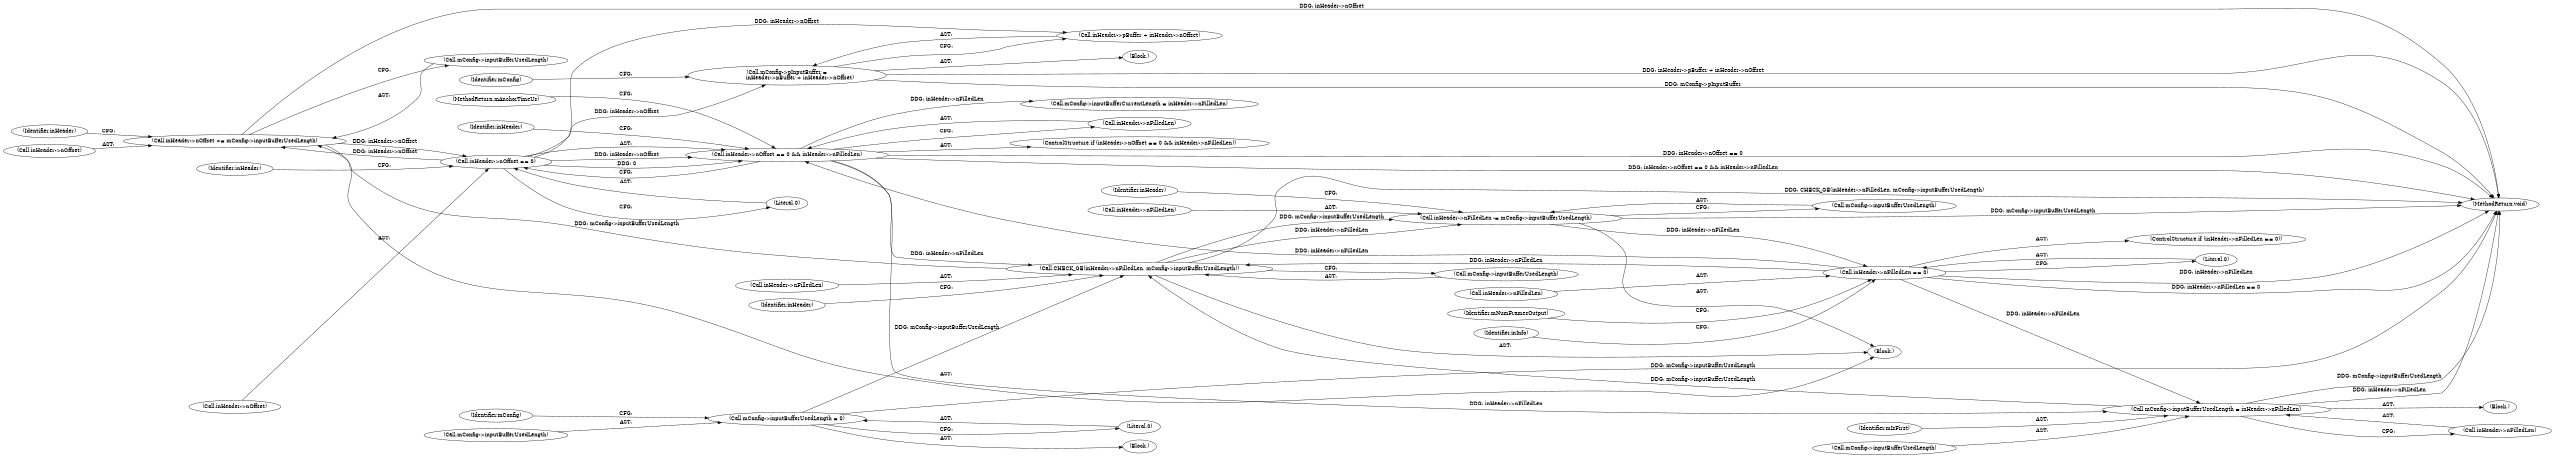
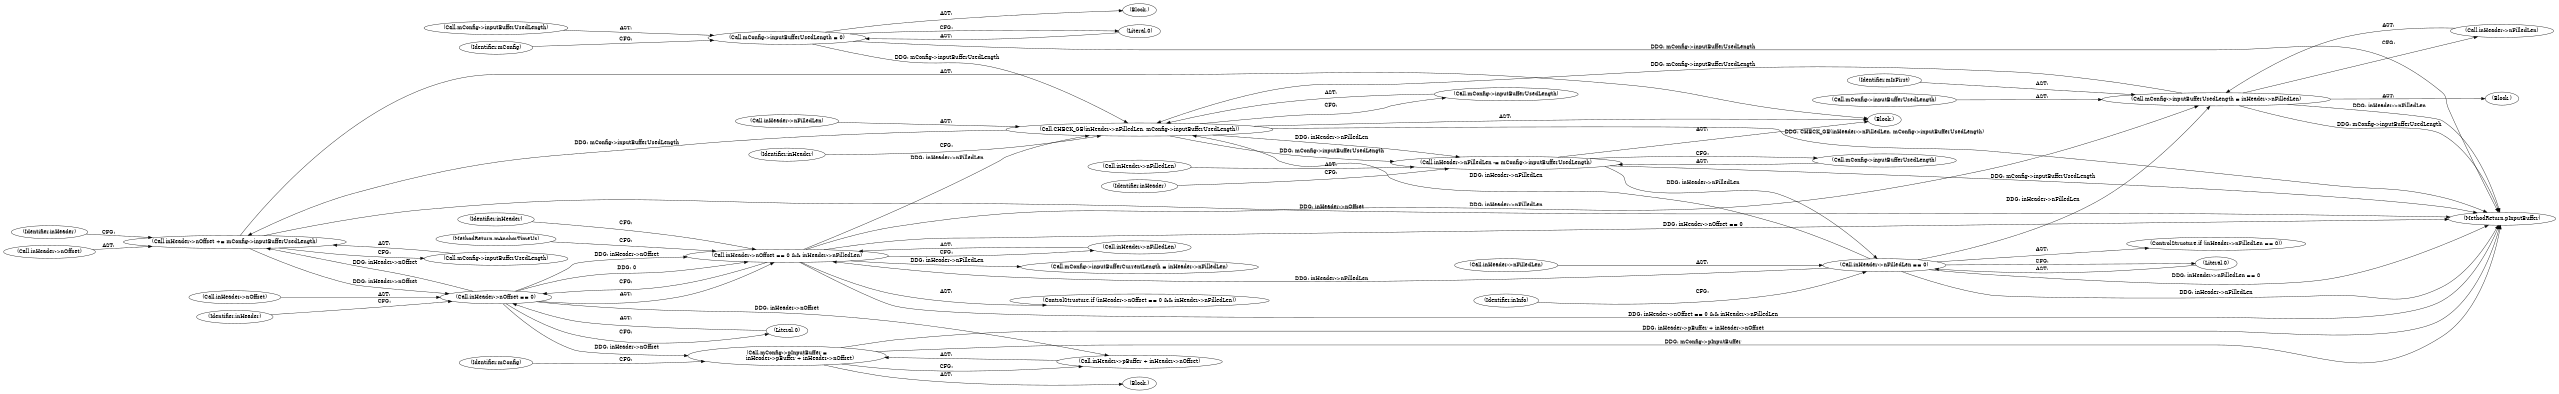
  digraph {
    rankdir=LR
    n1 [label="(Call,mConfig->pInputBuffer =\n                inHeader->pBuffer + inHeader->nOffset)"]
-   n2 [label="(MethodReturn,void)"]
+   n2 [label="(MethodReturn,pInputBuffer)"]
    n3 [label="(Call,inHeader->pBuffer + inHeader->nOffset)"]
    n4 [label="(Block,)"]
    n5 [label="(Call,inHeader->nOffset == 0)"]
    n6 [label="(Call,inHeader->nOffset += mConfig->inputBufferUsedLength)"]
    n7 [label="(Call,inHeader->nOffset == 0 && inHeader->nFilledLen)"]
    n8 [label="(Literal,0)"]
    n9 [label="(Block,)"]
    n10 [label="(Call,mConfig->inputBufferUsedLength)"]
    n11 [label="(Call,CHECK_GE(inHeader->nFilledLen, mConfig->inputBufferUsedLength))"]
    n12 [label="(Call,mConfig->inputBufferUsedLength = inHeader->nFilledLen)"]
    n13 [label="(ControlStructure,if (inHeader->nOffset == 0 && inHeader->nFilledLen))"]
    n14 [label="(Call,inHeader->nFilledLen)"]
    n15 [label="(Call,mConfig->inputBufferCurrentLength = inHeader->nFilledLen)"]
    n16 [label="(Call,inHeader->nFilledLen -= mConfig->inputBufferUsedLength)"]
    n17 [label="(Call,mConfig->inputBufferUsedLength)"]
    n18 [label="(Call,inHeader->nFilledLen == 0)"]
    n19 [label="(Call,mConfig->inputBufferUsedLength)"]
    n20 [label="(Literal,0)"]
    n21 [label="(ControlStructure,if (inHeader->nFilledLen == 0))"]
    n22 [label="(Block,)"]
    n23 [label="(Call,inHeader->nFilledLen)"]
    n24 [label="(Call,mConfig->inputBufferUsedLength = 0)"]
    n25 [label="(Block,)"]
    n26 [label="(Literal,0)"]
    n27 [label="(Identifier,inHeader)"]
    n28 [label="(Call,inHeader->nOffset)"]
    n29 [label="(Call,inHeader->nFilledLen)"]
    n30 [label="(Identifier,inHeader)"]
-   n31 [label="(Identifier,mNumFramesOutput)"]
    n32 [label="(Identifier,inHeader)"]
    n33 [label="(Call,mConfig->inputBufferUsedLength)"]
    n34 [label="(Identifier,mConfig)"]
    n35 [label="(Call,inHeader->nFilledLen)"]
    n36 [label="(Identifier,inHeader)"]
    n37 [label="(Identifier,mIsFirst)"]
    n38 [label="(Call,inHeader->nOffset)"]
    n39 [label="(Identifier,inHeader)"]
    n40 [label="(Call,inHeader->nFilledLen)"]
    n41 [label="(Identifier,mConfig)"]
    n42 [label="(Identifier,inInfo)"]
    n43 [label="(Call,mConfig->inputBufferUsedLength)"]
    n44 [label="(MethodReturn,mAnchorTimeUs)"]
    n1 -> n2 [label="DDG: inHeader->pBuffer + inHeader->nOffset"]
    n1 -> n2 [label="DDG: mConfig->pInputBuffer"]
    n1 -> n3 [label="CFG: "]
    n1 -> n4 [label="AST: "]
    n3 -> n1 [label="AST: "]
    n5 -> n1 [label="DDG: inHeader->nOffset"]
    n5 -> n3 [label="DDG: inHeader->nOffset"]
    n5 -> n6 [label="DDG: inHeader->nOffset"]
    n5 -> n7 [label="AST: "]
    n5 -> n7 [label="DDG: inHeader->nOffset"]
    n5 -> n7 [label="DDG: 0"]
    n5 -> n8 [label="CFG: "]
    n6 -> n2 [label="DDG: inHeader->nOffset"]
    n6 -> n5 [label="DDG: inHeader->nOffset"]
    n6 -> n9 [label="AST: "]
    n6 -> n10 [label="CFG: "]
    n7 -> n2 [label="DDG: inHeader->nOffset == 0"]
    n7 -> n2 [label="DDG: inHeader->nOffset == 0 && inHeader->nFilledLen"]
    n7 -> n5 [label="CFG: "]
    n7 -> n11 [label="DDG: inHeader->nFilledLen"]
    n7 -> n12 [label="DDG: inHeader->nFilledLen"]
    n7 -> n13 [label="AST: "]
    n7 -> n14 [label="CFG: "]
    n7 -> n15 [label="DDG: inHeader->nFilledLen"]
    n8 -> n5 [label="AST: "]
    n10 -> n6 [label="AST: "]
    n11 -> n2 [label="DDG: CHECK_GE(inHeader->nFilledLen, mConfig->inputBufferUsedLength)"]
    n11 -> n6 [label="DDG: mConfig->inputBufferUsedLength"]
    n11 -> n9 [label="AST: "]
    n11 -> n16 [label="DDG: mConfig->inputBufferUsedLength"]
    n11 -> n16 [label="DDG: inHeader->nFilledLen"]
    n11 -> n17 [label="CFG: "]
    n12 -> n2 [label="DDG: inHeader->nFilledLen"]
    n12 -> n2 [label="DDG: mConfig->inputBufferUsedLength"]
    n12 -> n11 [label="DDG: mConfig->inputBufferUsedLength"]
    n12 -> n22 [label="AST: "]
    n12 -> n23 [label="CFG: "]
    n14 -> n7 [label="AST: "]
    n16 -> n2 [label="DDG: mConfig->inputBufferUsedLength"]
    n16 -> n9 [label="AST: "]
    n16 -> n18 [label="DDG: inHeader->nFilledLen"]
    n16 -> n19 [label="CFG: "]
    n17 -> n11 [label="AST: "]
    n18 -> n2 [label="DDG: inHeader->nFilledLen"]
    n18 -> n2 [label="DDG: inHeader->nFilledLen == 0"]
    n18 -> n7 [label="DDG: inHeader->nFilledLen"]
    n18 -> n11 [label="DDG: inHeader->nFilledLen"]
    n18 -> n12 [label="DDG: inHeader->nFilledLen"]
    n18 -> n20 [label="CFG: "]
    n18 -> n21 [label="AST: "]
    n19 -> n16 [label="AST: "]
    n20 -> n18 [label="AST: "]
    n23 -> n12 [label="AST: "]
    n24 -> n2 [label="DDG: mConfig->inputBufferUsedLength"]
    n24 -> n11 [label="DDG: mConfig->inputBufferUsedLength"]
    n24 -> n25 [label="AST: "]
    n24 -> n26 [label="CFG: "]
    n26 -> n24 [label="AST: "]
    n27 -> n5 [label="CFG: "]
    n28 -> n5 [label="AST: "]
    n29 -> n18 [label="AST: "]
    n30 -> n16 [label="CFG: "]
-   n31 -> n18 [label="CFG: "]
    n32 -> n6 [label="CFG: "]
    n33 -> n24 [label="AST: "]
    n34 -> n1 [label="CFG: "]
    n35 -> n16 [label="AST: "]
    n36 -> n7 [label="CFG: "]
    n37 -> n12 [label="AST: "]
    n38 -> n6 [label="AST: "]
    n39 -> n11 [label="CFG: "]
    n40 -> n11 [label="AST: "]
    n41 -> n24 [label="CFG: "]
    n42 -> n18 [label="CFG: "]
    n43 -> n12 [label="AST: "]
    n44 -> n7 [label="CFG: "]
  }
